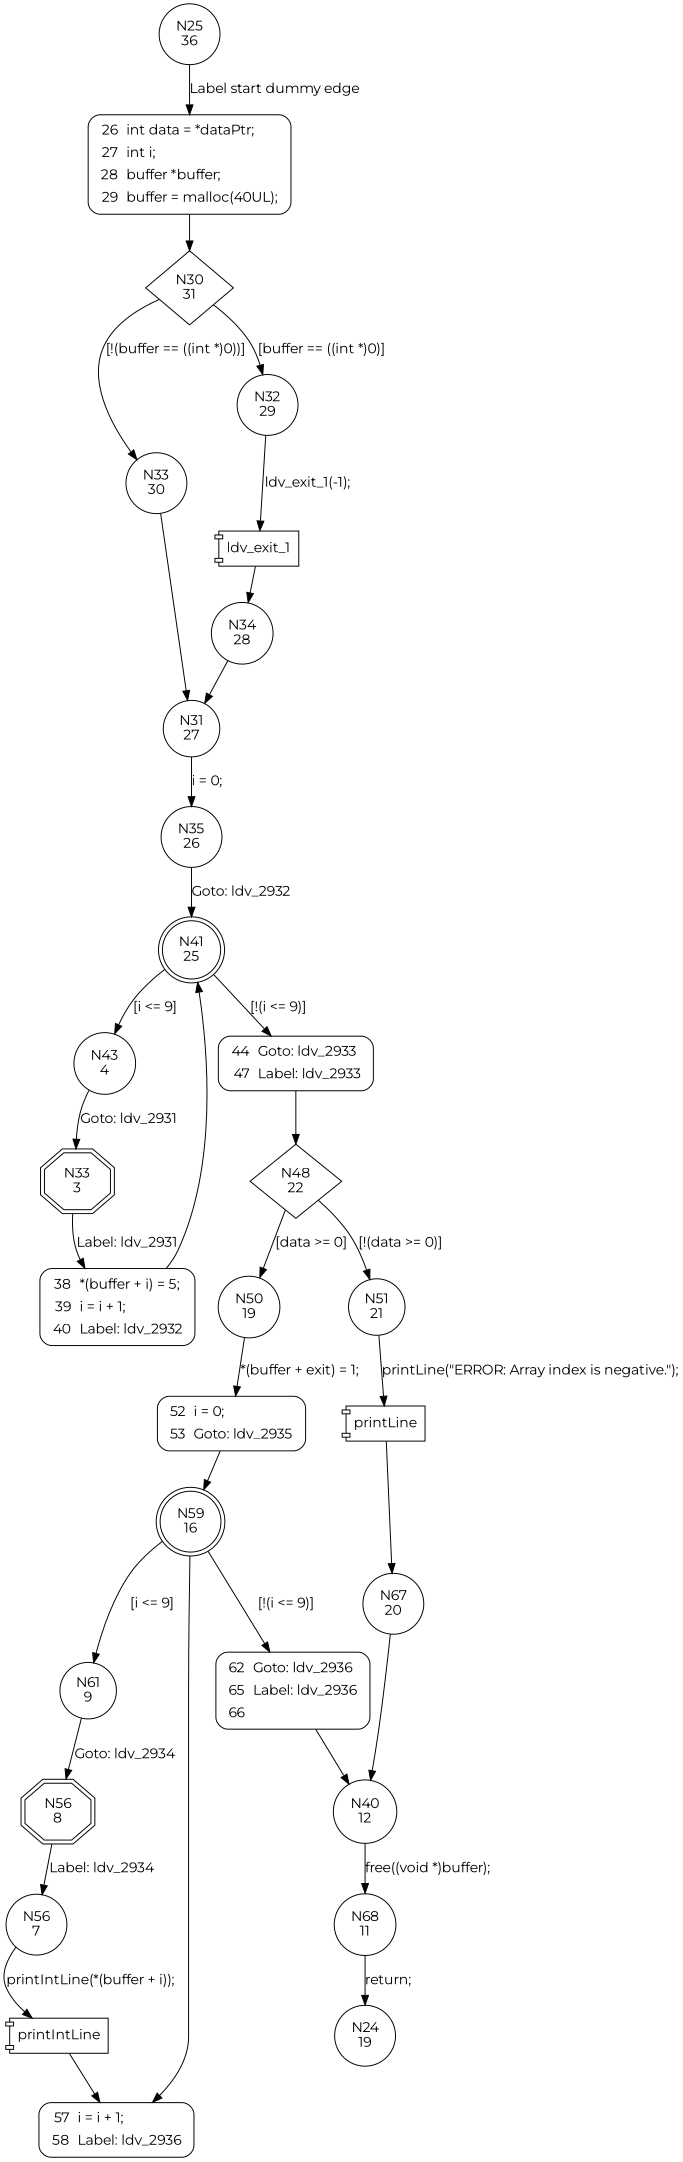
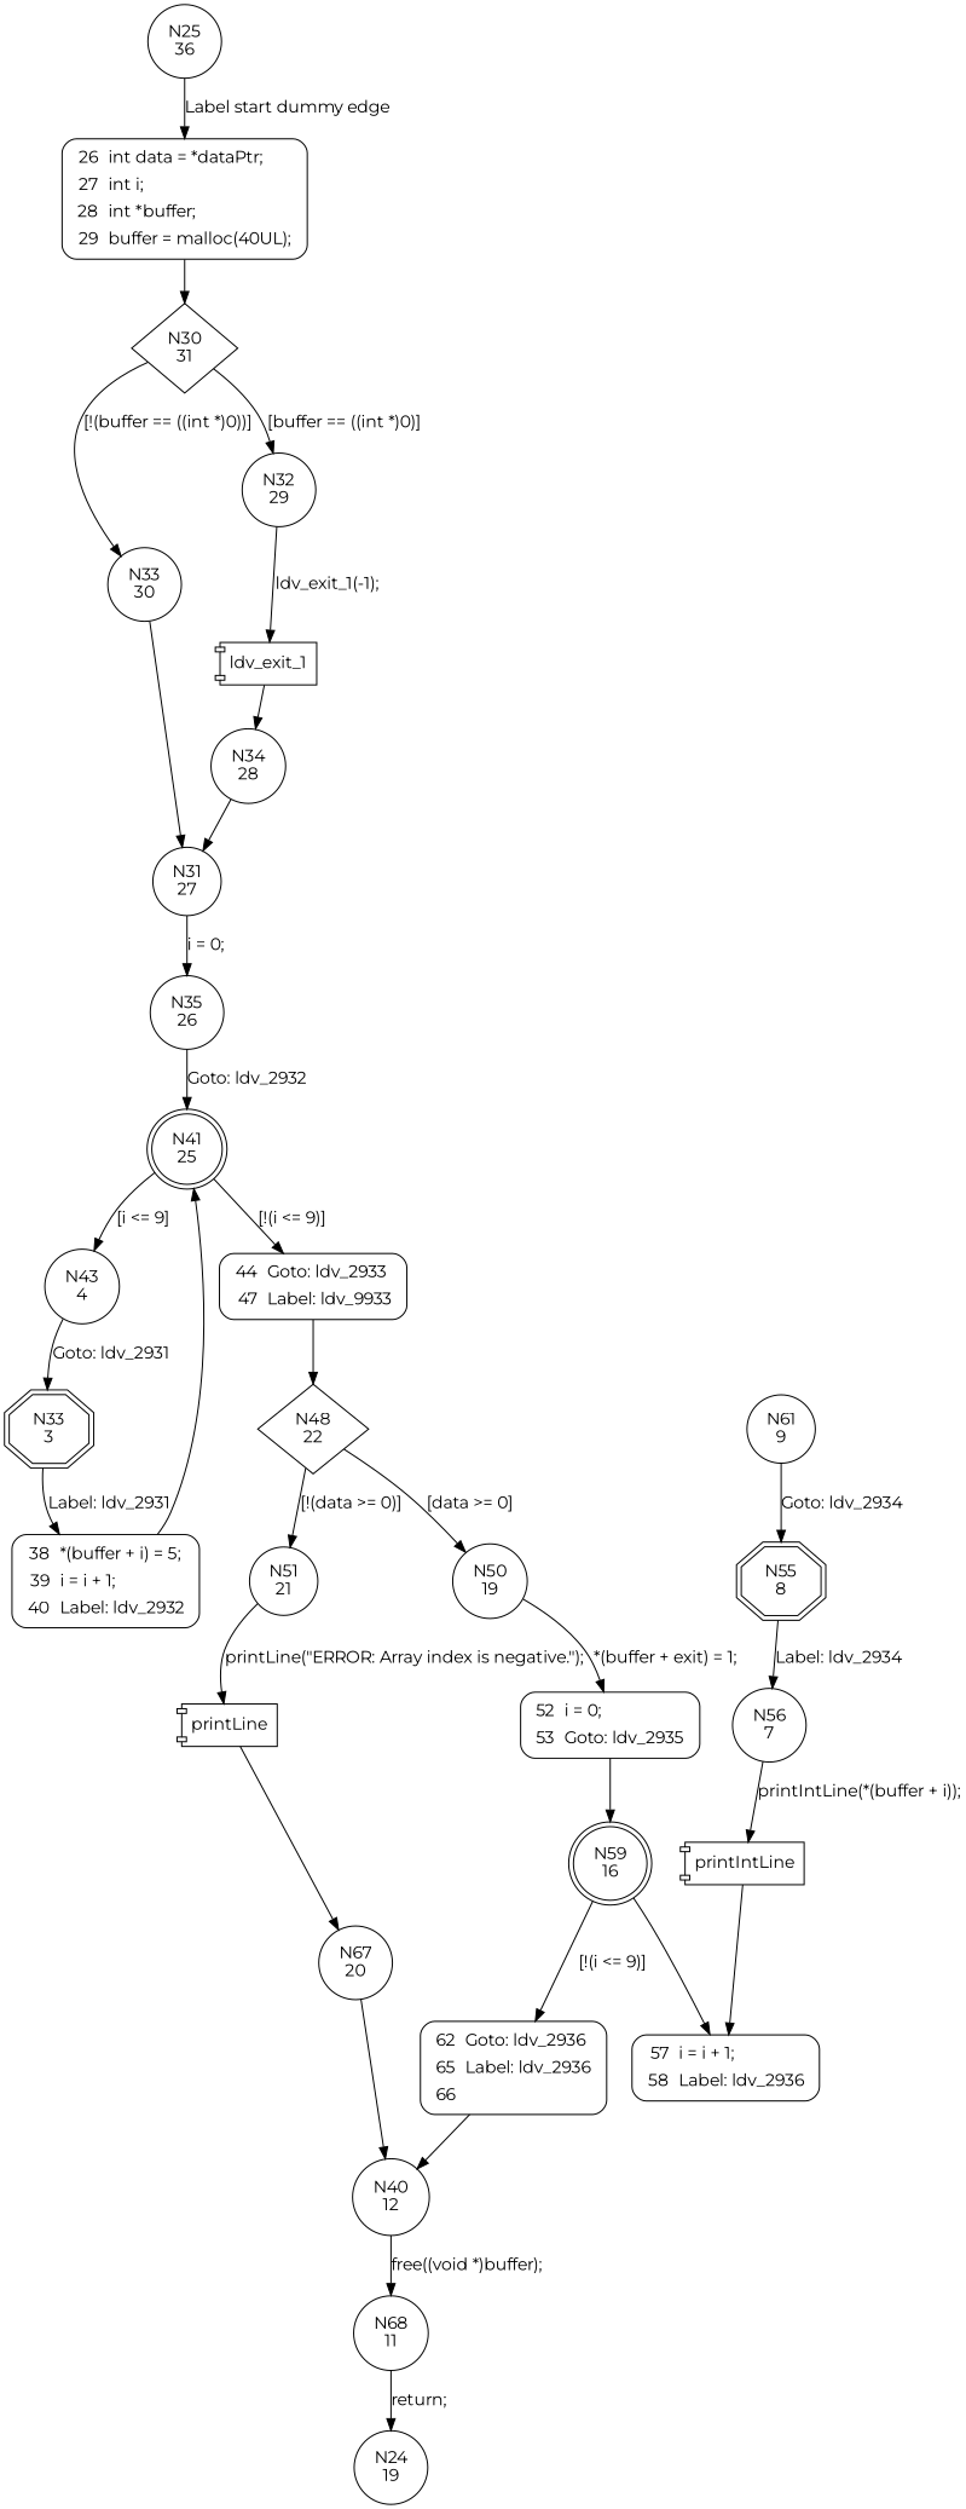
  digraph {
    fontname=Montserrat
    node [fontname=Montserrat shape=circle]
    edge [fontname=Montserrat]
    n1 [label="N25\n36"]
-   n2 [fillcolor=white label=<<table border="0" cellborder="0" cellpadding="3" bgcolor="white"><tr><td align="right">26</td><td align="left">int data = *dataPtr;</td></tr><tr><td align="right">27</td><td align="left">int i;</td></tr><tr><td align="right">28</td><td align="left">buffer *buffer;</td></tr><tr><td align="right">29</td><td align="left">buffer = malloc(40UL);</td></tr></table>> penwidth=1 shape=Mrecord style="filled,bold"]
+   n2 [fillcolor=white label=<<table border="0" cellborder="0" cellpadding="3" bgcolor="white"><tr><td align="right">26</td><td align="left">int data = *dataPtr;</td></tr><tr><td align="right">27</td><td align="left">int i;</td></tr><tr><td align="right">28</td><td align="left">int *buffer;</td></tr><tr><td align="right">29</td><td align="left">buffer = malloc(40UL);</td></tr></table>> penwidth=1 shape=Mrecord style="filled,bold"]
    n3 [label="N30\n31" shape=diamond]
    n4 [label="N32\n29"]
    n5 [label="N33\n30"]
    n6 [label=ldv_exit_1 shape=component]
    n7 [label="N31\n27"]
    n8 [label="N34\n28"]
    n9 [label="N35\n26"]
    n10 [label="N41\n25" shape=doublecircle]
    n11 [label="N43\n4"]
-   n12 [fillcolor=white label=<<table border="0" cellborder="0" cellpadding="3" bgcolor="white"><tr><td align="right">44</td><td align="left">Goto: ldv_2933</td></tr><tr><td align="right">47</td><td align="left">Label: ldv_2933</td></tr></table>> penwidth=1 shape=Mrecord style="filled,bold"]
+   n12 [fillcolor=white label=<<table border="0" cellborder="0" cellpadding="3" bgcolor="white"><tr><td align="right">44</td><td align="left">Goto: ldv_2933</td></tr><tr><td align="right">47</td><td align="left">Label: ldv_9933</td></tr></table>> penwidth=1 shape=Mrecord style="filled,bold"]
    n13 [label="N33\n3" shape=doubleoctagon]
    n14 [label="N48\n22" shape=diamond]
    n15 [fillcolor=white label=<<table border="0" cellborder="0" cellpadding="3" bgcolor="white"><tr><td align="right">38</td><td align="left">*(buffer + i) = 5;</td></tr><tr><td align="right">39</td><td align="left">i = i + 1;</td></tr><tr><td align="right">40</td><td align="left">Label: ldv_2932</td></tr></table>> penwidth=1 shape=Mrecord style="filled,bold"]
    n16 [label="N50\n19"]
    n17 [label="N51\n21"]
    n18 [fillcolor=white label=<<table border="0" cellborder="0" cellpadding="3" bgcolor="white"><tr><td align="right">52</td><td align="left">i = 0;</td></tr><tr><td align="right">53</td><td align="left">Goto: ldv_2935</td></tr></table>> penwidth=1 shape=Mrecord style="filled,bold"]
    n19 [label=printLine shape=component]
    n20 [label="N59\n16" shape=doublecircle]
    n21 [label="N67\n20"]
    n22 [label="N40\n12"]
    n23 [label="N68\n11"]
    n24 [label="N24\n19"]
    n25 [label="N61\n9"]
    n26 [fillcolor=white label=<<table border="0" cellborder="0" cellpadding="3" bgcolor="white"><tr><td align="right">62</td><td align="left">Goto: ldv_2936</td></tr><tr><td align="right">65</td><td align="left">Label: ldv_2936</td></tr><tr><td align="right">66</td><td align="left"></td></tr></table>> penwidth=1 shape=Mrecord style="filled,bold"]
    n27 [fillcolor=white label=<<table border="0" cellborder="0" cellpadding="3" bgcolor="white"><tr><td align="right">57</td><td align="left">i = i + 1;</td></tr><tr><td align="right">58</td><td align="left">Label: ldv_2936</td></tr></table>> penwidth=1 shape=Mrecord style="filled,bold"]
-   n28 [label="N56\n8" shape=doubleoctagon]
+   n28 [label="N55\n8" shape=doubleoctagon]
    n29 [label="N56\n7"]
    n30 [label=printIntLine shape=component]
    n1 -> n2 [label="Label start dummy edge"]
    n2 -> n3
    n3 -> n4 [label="[buffer == ((int *)0)]"]
    n3 -> n5 [label="[!(buffer == ((int *)0))]"]
    n4 -> n6 [label="ldv_exit_1(-1);"]
    n5 -> n7
    n6 -> n8
    n7 -> n9 [label="i = 0;"]
    n8 -> n7
    n9 -> n10 [label="Goto: ldv_2932"]
    n10 -> n11 [label="[i <= 9]"]
    n10 -> n12 [label="[!(i <= 9)]"]
    n11 -> n13 [label="Goto: ldv_2931"]
    n12 -> n14
    n13 -> n15 [label="Label: ldv_2931"]
    n14 -> n16 [label="[data >= 0]"]
    n14 -> n17 [label="[!(data >= 0)]"]
    n15 -> n10
    n16 -> n18 [label="*(buffer + exit) = 1;"]
    n17 -> n19 [label="printLine(\"ERROR: Array index is negative.\");"]
    n18 -> n20
    n19 -> n21
-   n20 -> n25 [label="[i <= 9]"]
    n20 -> n26 [label="[!(i <= 9)]"]
    n20 -> n27
    n21 -> n22
    n22 -> n23 [label="free((void *)buffer);"]
    n23 -> n24 [label="return;"]
    n25 -> n28 [label="Goto: ldv_2934"]
    n26 -> n22
    n28 -> n29 [label="Label: ldv_2934"]
    n29 -> n30 [label="printIntLine(*(buffer + i));"]
    n30 -> n27
  }
